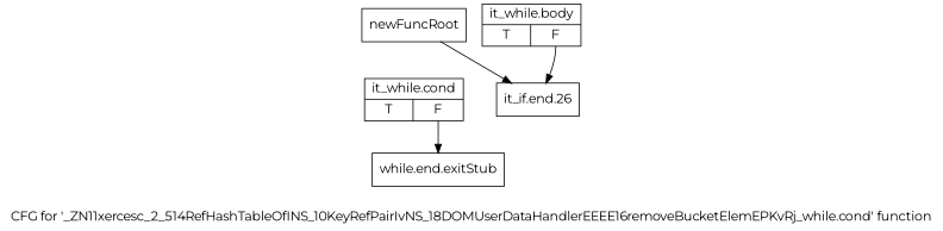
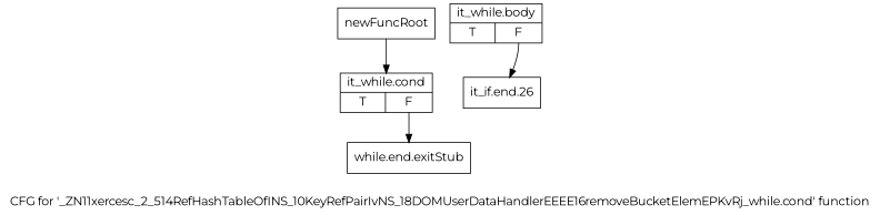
  digraph {
    fontname=Montserrat
    label="CFG for '_ZN11xercesc_2_514RefHashTableOfINS_10KeyRefPairIvNS_18DOMUserDataHandlerEEEE16removeBucketElemEPKvRj_while.cond' function"
    node [fontname=Montserrat shape=record]
    edge [fontname=Montserrat tailport=s1]
    n1 [label="{newFuncRoot}"]
    n2 [label="{it_while.cond|{<s0>T|<s1>F}}"]
    n3 [label="{while.end.exitStub}"]
    n4 [label="{it_while.body|{<s0>T|<s1>F}}"]
    n5 [label="{it_if.end.26}"]
-   n1 -> n5 [tailport=""]
+   n1 -> n2 [tailport=""]
    n2 -> n3
    n4 -> n5
  }
